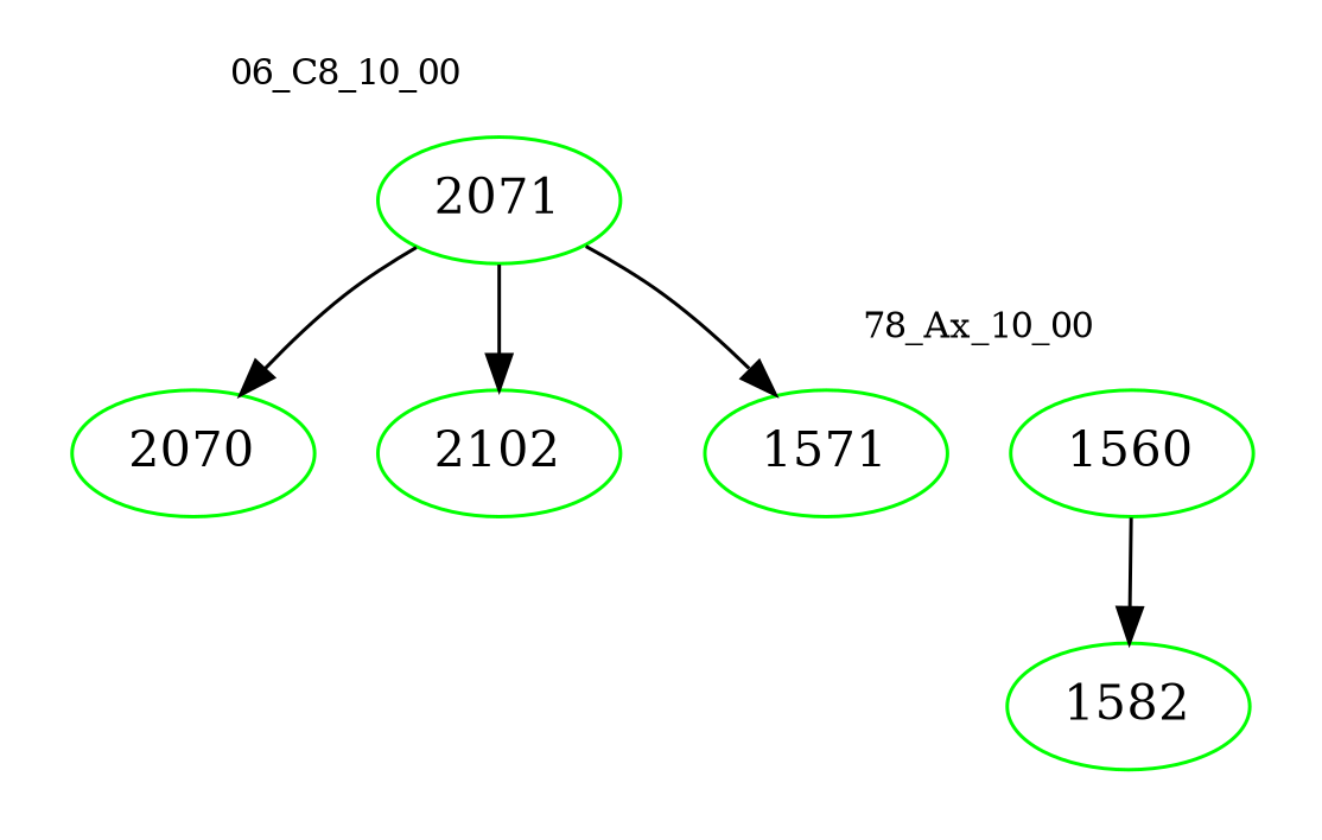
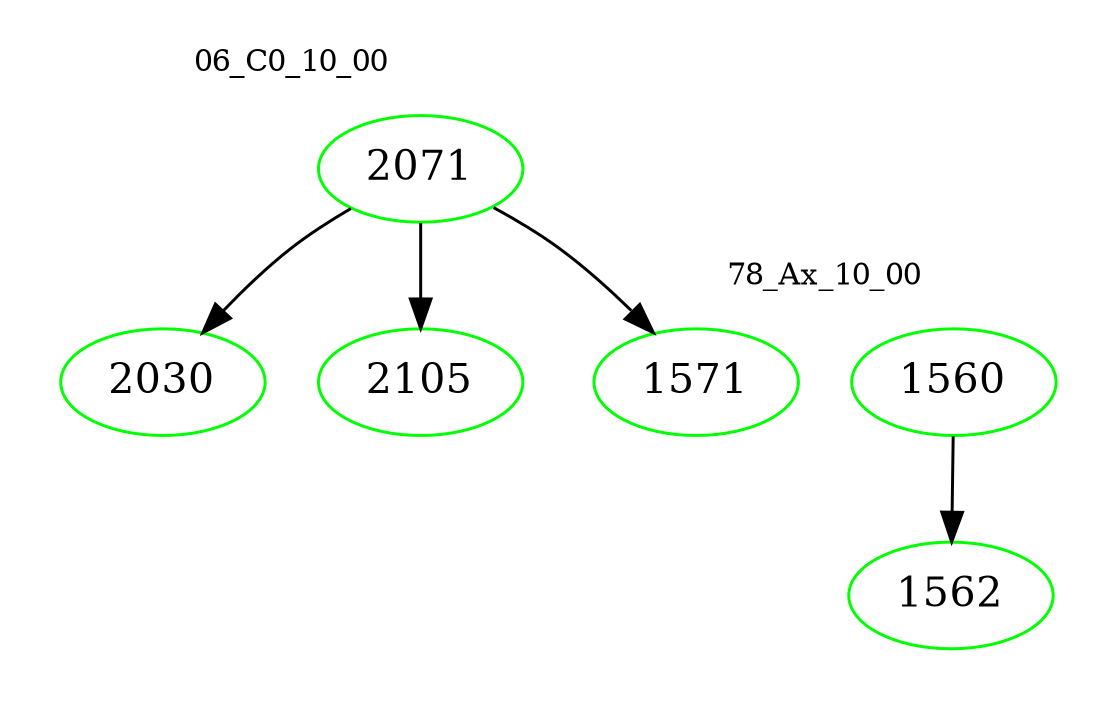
  digraph {
    node [color=green]
    edge [color=black]
    n1 [label=1560]
    n2 [label=1571]
-   n3 [label=1582]
+   n3 [label=1562]
    n4 [label=2071]
-   n5 [label=2070]
-   n6 [label=2102]
+   n5 [label=2030]
+   n6 [label=2105]
    subgraph cluster_1 {
      color=white
      fontsize=10
      label="78_Ax_10_00"
      n1
      n2
      n3
    }
    subgraph cluster_2 {
      color=white
      fontsize=10
-     label="06_C8_10_00"
+     label="06_C0_10_00"
      n4
      n5
      n6
    }
    n1 -> n3
    n4 -> n2
    n4 -> n5
    n4 -> n6
  }
